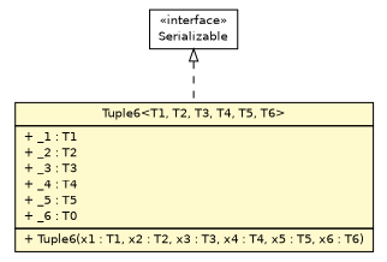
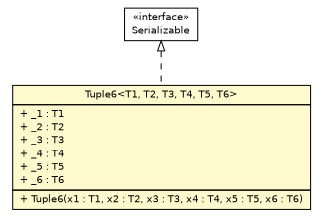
  digraph {
    nodesep=0.25
    ranksep=0.5
    node [fontcolor=black fontname=Helvetica fontsize=10.0 shape=plaintext]
-   n1 [label=<<table title="sorcer.co.tuple.Tuple6" border="0" cellborder="1" cellspacing="0" cellpadding="2" port="p" bgcolor="lemonChiffon" href="./Tuple6.html"> 		<tr><td><table border="0" cellspacing="0" cellpadding="1"> <tr><td align="center" balign="center"> Tuple6&lt;T1, T2, T3, T4, T5, T6&gt; </td></tr> 		</table></td></tr> 		<tr><td><table border="0" cellspacing="0" cellpadding="1"> <tr><td align="left" balign="left"> + _1 : T1 </td></tr> <tr><td align="left" balign="left"> + _2 : T2 </td></tr> <tr><td align="left" balign="left"> + _3 : T3 </td></tr> <tr><td align="left" balign="left"> + _4 : T4 </td></tr> <tr><td align="left" balign="left"> + _5 : T5 </td></tr> <tr><td align="left" balign="left"> + _6 : T0 </td></tr> 		</table></td></tr> 		<tr><td><table border="0" cellspacing="0" cellpadding="1"> <tr><td align="left" balign="left"> + Tuple6(x1 : T1, x2 : T2, x3 : T3, x4 : T4, x5 : T5, x6 : T6) </td></tr> 		</table></td></tr> 		</table>>]
+   n1 [label=<<table title="sorcer.co.tuple.Tuple6" border="0" cellborder="1" cellspacing="0" cellpadding="2" port="p" bgcolor="lemonChiffon" href="./Tuple6.html"> 		<tr><td><table border="0" cellspacing="0" cellpadding="1"> <tr><td align="center" balign="center"> Tuple6&lt;T1, T2, T3, T4, T5, T6&gt; </td></tr> 		</table></td></tr> 		<tr><td><table border="0" cellspacing="0" cellpadding="1"> <tr><td align="left" balign="left"> + _1 : T1 </td></tr> <tr><td align="left" balign="left"> + _2 : T2 </td></tr> <tr><td align="left" balign="left"> + _3 : T3 </td></tr> <tr><td align="left" balign="left"> + _4 : T4 </td></tr> <tr><td align="left" balign="left"> + _5 : T5 </td></tr> <tr><td align="left" balign="left"> + _6 : T6 </td></tr> 		</table></td></tr> 		<tr><td><table border="0" cellspacing="0" cellpadding="1"> <tr><td align="left" balign="left"> + Tuple6(x1 : T1, x2 : T2, x3 : T3, x4 : T4, x5 : T5, x6 : T6) </td></tr> 		</table></td></tr> 		</table>>]
    n2 [label=<<table title="java.io.Serializable" border="0" cellborder="1" cellspacing="0" cellpadding="2" port="p" href="http://docs.oracle.com/javase/7/docs/api/java/io/Serializable.html"> 		<tr><td><table border="0" cellspacing="0" cellpadding="1"> <tr><td align="center" balign="center"> &#171;interface&#187; </td></tr> <tr><td align="center" balign="center"> Serializable </td></tr> 		</table></td></tr> 		</table>>]
    n2 -> n1 [arrowtail=empty dir=back fontname=Helvetica fontsize=10 headport=p labelfontname=Helvetica labelfontsize=10 style=dashed tailport=p]
  }
